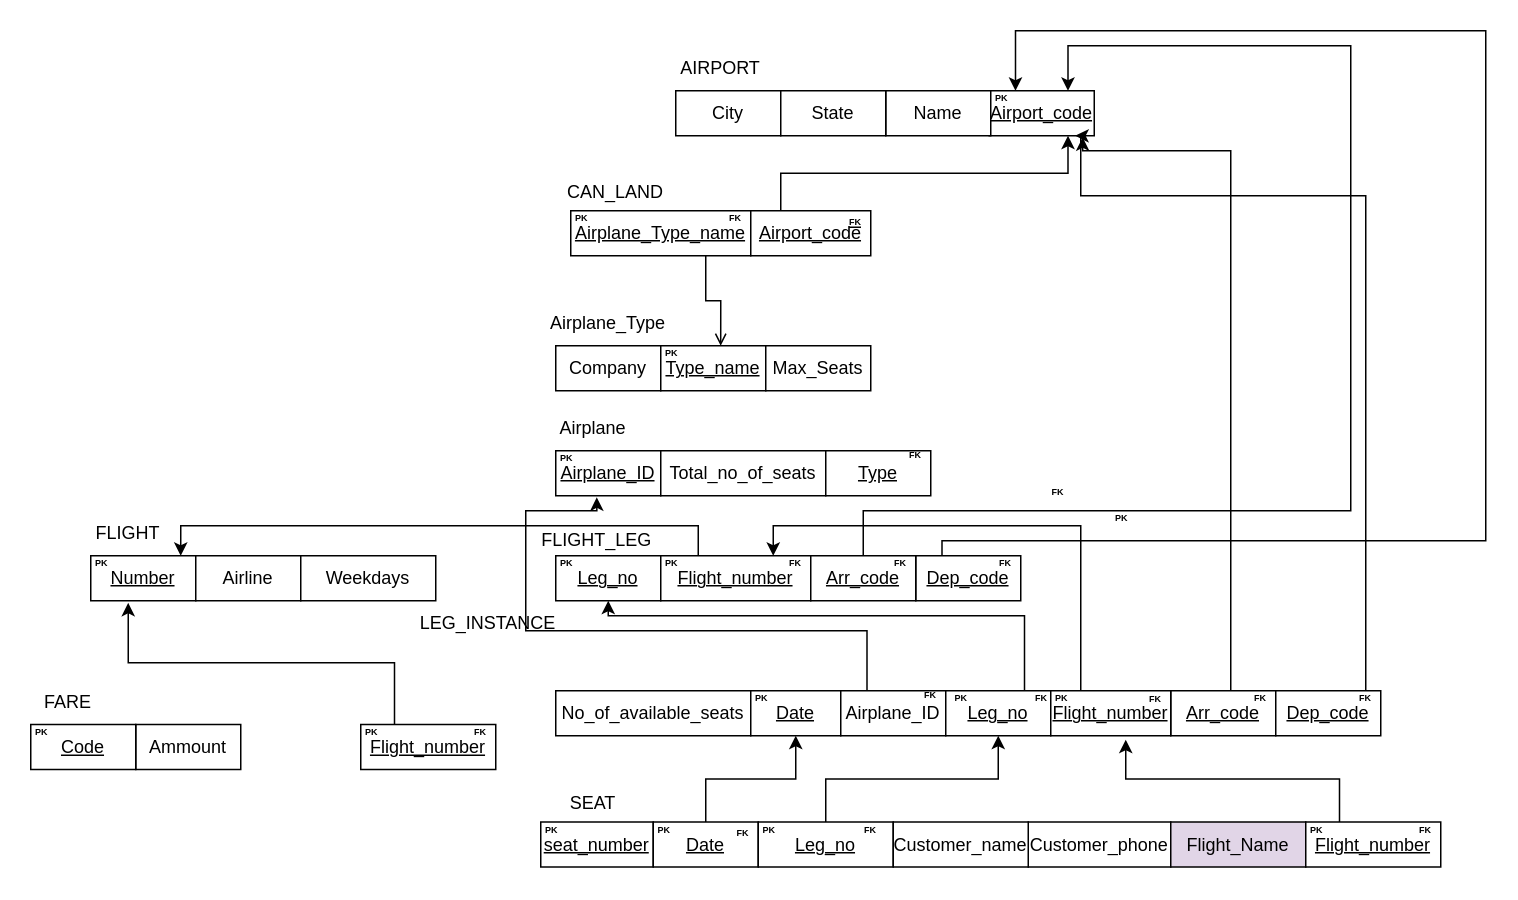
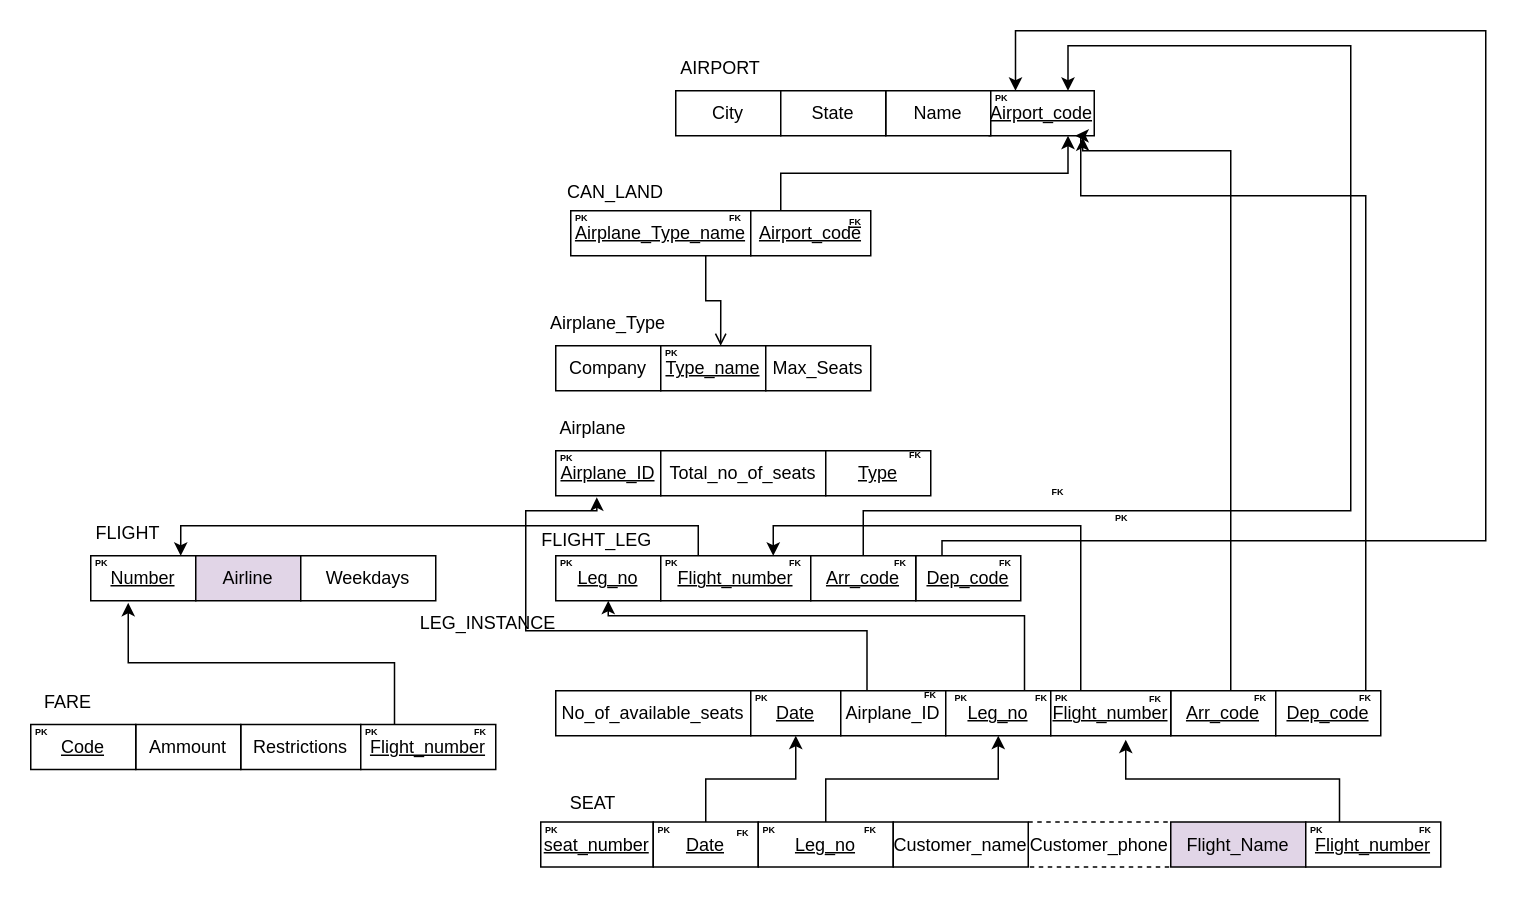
  <mxCell id="0" />
  <mxCell id="1" parent="0" />
  <mxCell id="2" value="Airport_code" style="rounded=0;whiteSpace=wrap;html=1;fontStyle=4" parent="1" vertex="1"><mxGeometry x="659" y="60" width="70" height="30" as="geometry" /></mxCell>
  <mxCell id="3" value="City" style="rounded=0;whiteSpace=wrap;html=1;" parent="1" vertex="1"><mxGeometry x="450" y="60" width="70" height="30" as="geometry" /></mxCell>
  <mxCell id="4" value="Name" style="rounded=0;whiteSpace=wrap;html=1;fontStyle=0" parent="1" vertex="1"><mxGeometry x="590" y="60" width="70" height="30" as="geometry" /></mxCell>
  <mxCell id="5" value="State" style="rounded=0;whiteSpace=wrap;html=1;" parent="1" vertex="1"><mxGeometry x="520" y="60" width="70" height="30" as="geometry" /></mxCell>
  <mxCell id="6" value="AIRPORT" style="rounded=0;whiteSpace=wrap;html=1;strokeColor=none;fillColor=none;" parent="1" vertex="1"><mxGeometry x="450" y="30" width="60" height="30" as="geometry" /></mxCell>
  <mxCell id="7" value="Company" style="rounded=0;whiteSpace=wrap;html=1;" parent="1" vertex="1"><mxGeometry x="370" y="230" width="70" height="30" as="geometry" /></mxCell>
  <mxCell id="8" value="Type_name" style="rounded=0;whiteSpace=wrap;html=1;fontStyle=4" parent="1" vertex="1"><mxGeometry x="440" y="230" width="70" height="30" as="geometry" /></mxCell>
  <mxCell id="9" value="Max_Seats" style="rounded=0;whiteSpace=wrap;html=1;" parent="1" vertex="1"><mxGeometry x="510" y="230" width="70" height="30" as="geometry" /></mxCell>
  <mxCell id="10" value="Airplane_Type" style="rounded=0;whiteSpace=wrap;html=1;strokeColor=none;fillColor=none;" parent="1" vertex="1"><mxGeometry x="380" y="200" width="50" height="30" as="geometry" /></mxCell>
  <mxCell id="11" value="Airplane_ID" style="rounded=0;whiteSpace=wrap;html=1;fontStyle=4" parent="1" vertex="1"><mxGeometry x="370" y="300" width="70" height="30" as="geometry" /></mxCell>
  <mxCell id="12" value="Leg_no" style="rounded=0;whiteSpace=wrap;html=1;fontStyle=4" parent="1" vertex="1"><mxGeometry x="370" y="370" width="70" height="30" as="geometry" /></mxCell>
  <mxCell id="13" value="Total_no_of_seats" style="rounded=0;whiteSpace=wrap;html=1;" parent="1" vertex="1"><mxGeometry x="440" y="300" width="110" height="30" as="geometry" /></mxCell>
  <mxCell id="14" value="Type" style="rounded=0;whiteSpace=wrap;html=1;fontStyle=4" parent="1" vertex="1"><mxGeometry x="550" y="300" width="70" height="30" as="geometry" /></mxCell>
  <mxCell id="15" style="edgeStyle=orthogonalEdgeStyle;rounded=0;orthogonalLoop=1;jettySize=auto;html=1;exitX=0.25;exitY=0;exitDx=0;exitDy=0;entryX=0.857;entryY=0;entryDx=0;entryDy=0;entryPerimeter=0;" edge="1" parent="1" source="16" target="22"><mxGeometry relative="1" as="geometry"><mxPoint x="130" y="330" as="targetPoint" /></mxGeometry></mxCell>
  <mxCell id="16" value="Flight_number" style="rounded=0;whiteSpace=wrap;html=1;fontStyle=4" parent="1" vertex="1"><mxGeometry x="440" y="370" width="100" height="30" as="geometry" /></mxCell>
  <mxCell id="17" style="edgeStyle=orthogonalEdgeStyle;rounded=0;orthogonalLoop=1;jettySize=auto;html=1;exitX=0.25;exitY=0;exitDx=0;exitDy=0;entryX=0.25;entryY=0;entryDx=0;entryDy=0;" edge="1" parent="1" source="18" target="2"><mxGeometry relative="1" as="geometry"><mxPoint x="930" y="40" as="targetPoint" /><Array as="points"><mxPoint x="628" y="360" /><mxPoint x="990" y="360" /><mxPoint x="990" y="20" /><mxPoint x="676" y="20" /></Array></mxGeometry></mxCell>
  <mxCell id="18" value="Dep_code" style="rounded=0;whiteSpace=wrap;html=1;fontStyle=4" parent="1" vertex="1"><mxGeometry x="610" y="370" width="70" height="30" as="geometry" /></mxCell>
  <mxCell id="19" value="Airplane" style="rounded=0;whiteSpace=wrap;html=1;strokeColor=none;fillColor=none;" parent="1" vertex="1"><mxGeometry x="370" y="270" width="50" height="30" as="geometry" /></mxCell>
  <mxCell id="20" value="FLIGHT_LEG" style="rounded=0;whiteSpace=wrap;html=1;strokeColor=none;fillColor=none;" parent="1" vertex="1"><mxGeometry x="375" y="350" width="45" height="20" as="geometry" /></mxCell>
  <mxCell id="21" value="No_of_available_seats" style="rounded=0;whiteSpace=wrap;html=1;" parent="1" vertex="1"><mxGeometry x="370" y="460" width="130" height="30" as="geometry" /></mxCell>
  <mxCell id="22" value="Number" style="rounded=0;whiteSpace=wrap;html=1;fontStyle=4" parent="1" vertex="1"><mxGeometry x="60" y="370" width="70" height="30" as="geometry" /></mxCell>
+ <mxCell id="23" value="Restrictions" style="rounded=0;whiteSpace=wrap;html=1;" parent="1" vertex="1"><mxGeometry x="160" y="482.5" width="80" height="30" as="geometry" /></mxCell>
  <mxCell id="24" value="Ammount" style="rounded=0;whiteSpace=wrap;html=1;" parent="1" vertex="1"><mxGeometry x="90" y="482.5" width="70" height="30" as="geometry" /></mxCell>
  <mxCell id="25" value="Date" style="rounded=0;whiteSpace=wrap;html=1;fontStyle=4" parent="1" vertex="1"><mxGeometry x="500" y="460" width="60" height="30" as="geometry" /></mxCell>
  <mxCell id="26" style="edgeStyle=orthogonalEdgeStyle;rounded=0;orthogonalLoop=1;jettySize=auto;html=1;exitX=0.25;exitY=0;exitDx=0;exitDy=0;entryX=0.391;entryY=1.036;entryDx=0;entryDy=0;entryPerimeter=0;" parent="1" source="27" target="11" edge="1"><mxGeometry relative="1" as="geometry"><Array as="points"><mxPoint x="578" y="420" /><mxPoint x="350" y="420" /><mxPoint x="350" y="340" /><mxPoint x="397" y="340" /></Array></mxGeometry></mxCell>
  <mxCell id="27" value="Airplane_ID" style="rounded=0;whiteSpace=wrap;html=1;fontStyle=0" parent="1" vertex="1"><mxGeometry x="560" y="460" width="70" height="30" as="geometry" /></mxCell>
- <mxCell id="28" value="Airline" style="rounded=0;whiteSpace=wrap;html=1;" parent="1" vertex="1"><mxGeometry x="130" y="370" width="70" height="30" as="geometry" /></mxCell>
+ <mxCell id="28" value="Airline" style="rounded=0;whiteSpace=wrap;html=1;fillColor=#e1d5e7;" parent="1" vertex="1"><mxGeometry x="130" y="370" width="70" height="30" as="geometry" /></mxCell>
  <mxCell id="29" value="Code" style="rounded=0;whiteSpace=wrap;html=1;fontStyle=4" parent="1" vertex="1"><mxGeometry x="20" y="482.5" width="70" height="30" as="geometry" /></mxCell>
  <mxCell id="30" value="LEG_INSTANCE" style="rounded=0;whiteSpace=wrap;html=1;strokeColor=none;fillColor=none;" parent="1" vertex="1"><mxGeometry x="300" y="400" width="50" height="30" as="geometry" /></mxCell>
  <mxCell id="31" value="FARE" style="rounded=0;whiteSpace=wrap;html=1;strokeColor=none;fillColor=none;" parent="1" vertex="1"><mxGeometry x="20" y="452.5" width="50" height="30" as="geometry" /></mxCell>
  <mxCell id="32" value="FLIGHT" style="rounded=0;whiteSpace=wrap;html=1;strokeColor=none;fillColor=none;" parent="1" vertex="1"><mxGeometry x="60" y="340" width="50" height="30" as="geometry" /></mxCell>
  <mxCell id="33" value="Weekdays" style="rounded=0;whiteSpace=wrap;html=1;fontStyle=0" parent="1" vertex="1"><mxGeometry x="200" y="370" width="90" height="30" as="geometry" /></mxCell>
  <mxCell id="34" style="edgeStyle=orthogonalEdgeStyle;rounded=0;orthogonalLoop=1;jettySize=auto;html=1;exitX=0.25;exitY=0;exitDx=0;exitDy=0;entryX=0.357;entryY=1.047;entryDx=0;entryDy=0;entryPerimeter=0;" edge="1" parent="1" source="35" target="22"><mxGeometry relative="1" as="geometry" /></mxCell>
  <mxCell id="35" value="Flight_number" style="rounded=0;whiteSpace=wrap;html=1;fontStyle=4" parent="1" vertex="1"><mxGeometry x="240" y="482.5" width="90" height="30" as="geometry" /></mxCell>
  <mxCell id="36" style="edgeStyle=orthogonalEdgeStyle;rounded=0;orthogonalLoop=1;jettySize=auto;html=1;exitX=0.5;exitY=0;exitDx=0;exitDy=0;entryX=0.75;entryY=0;entryDx=0;entryDy=0;" edge="1" parent="1" source="37" target="2"><mxGeometry relative="1" as="geometry"><mxPoint x="740" y="40" as="targetPoint" /><Array as="points"><mxPoint x="575" y="340" /><mxPoint x="900" y="340" /><mxPoint x="900" y="30" /><mxPoint x="712" y="30" /></Array></mxGeometry></mxCell>
  <mxCell id="37" value="Arr_code" style="rounded=0;whiteSpace=wrap;html=1;fontStyle=4" parent="1" vertex="1"><mxGeometry x="540" y="370" width="70" height="30" as="geometry" /></mxCell>
  <mxCell id="38" value="PK" style="rounded=0;whiteSpace=wrap;html=1;strokeColor=none;fillColor=none;fontSize=6;fontStyle=1" parent="1" vertex="1"><mxGeometry x="740" y="340" width="15" height="10" as="geometry" /></mxCell>
  <mxCell id="39" value="FK" style="rounded=0;whiteSpace=wrap;html=1;strokeColor=none;fillColor=none;fontSize=6;fontStyle=1" parent="1" vertex="1"><mxGeometry x="685" y="315" width="40" height="25" as="geometry" /></mxCell>
  <mxCell id="40" style="edgeStyle=orthogonalEdgeStyle;rounded=0;orthogonalLoop=1;jettySize=auto;html=1;exitX=0;exitY=1;exitDx=0;exitDy=0;" edge="1" parent="1" source="41"><mxGeometry relative="1" as="geometry"><mxPoint x="360" y="577.69" as="targetPoint" /></mxGeometry></mxCell>
  <mxCell id="41" value="seat_number" style="rounded=0;whiteSpace=wrap;html=1;fontStyle=4" parent="1" vertex="1"><mxGeometry x="360" y="547.5" width="75" height="30" as="geometry" /></mxCell>
  <mxCell id="42" style="edgeStyle=orthogonalEdgeStyle;rounded=0;orthogonalLoop=1;jettySize=auto;html=1;exitX=0.5;exitY=0;exitDx=0;exitDy=0;entryX=0.5;entryY=1;entryDx=0;entryDy=0;fontColor=none;" parent="1" source="43" target="25" edge="1"><mxGeometry relative="1" as="geometry" /></mxCell>
  <mxCell id="43" value="&lt;u&gt;Date&lt;/u&gt;" style="rounded=0;whiteSpace=wrap;html=1;" parent="1" vertex="1"><mxGeometry x="435" y="547.5" width="70" height="30" as="geometry" /></mxCell>
  <mxCell id="44" value="SEAT" style="rounded=0;whiteSpace=wrap;html=1;strokeColor=none;fillColor=none;" parent="1" vertex="1"><mxGeometry x="370" y="520" width="50" height="30" as="geometry" /></mxCell>
  <mxCell id="45" style="edgeStyle=orthogonalEdgeStyle;rounded=0;orthogonalLoop=1;jettySize=auto;html=1;exitX=0.5;exitY=0;exitDx=0;exitDy=0;entryX=0.5;entryY=1;entryDx=0;entryDy=0;" edge="1" parent="1" source="46" target="59"><mxGeometry relative="1" as="geometry" /></mxCell>
  <mxCell id="46" value="Leg_no" style="rounded=0;whiteSpace=wrap;html=1;fontStyle=4" parent="1" vertex="1"><mxGeometry x="505" y="547.5" width="90" height="30" as="geometry" /></mxCell>
  <mxCell id="47" style="edgeStyle=orthogonalEdgeStyle;rounded=0;orthogonalLoop=1;jettySize=auto;html=1;exitX=0.75;exitY=1;exitDx=0;exitDy=0;entryX=0.571;entryY=0;entryDx=0;entryDy=0;entryPerimeter=0;endArrow=open;" parent="1" source="48" target="8" edge="1"><mxGeometry relative="1" as="geometry" /></mxCell>
  <mxCell id="48" value="Airplane_Type_name" style="rounded=0;whiteSpace=wrap;html=1;fontStyle=4" parent="1" vertex="1"><mxGeometry x="380" y="140" width="120" height="30" as="geometry" /></mxCell>
  <mxCell id="49" style="edgeStyle=orthogonalEdgeStyle;rounded=0;orthogonalLoop=1;jettySize=auto;html=1;exitX=0.25;exitY=0;exitDx=0;exitDy=0;entryX=0.75;entryY=1;entryDx=0;entryDy=0;" parent="1" source="50" target="2" edge="1"><mxGeometry relative="1" as="geometry" /></mxCell>
  <mxCell id="50" value="Airport_code" style="rounded=0;whiteSpace=wrap;html=1;fontStyle=4" parent="1" vertex="1"><mxGeometry x="500" y="140" width="80" height="30" as="geometry" /></mxCell>
  <mxCell id="51" value="CAN_LAND" style="rounded=0;whiteSpace=wrap;html=1;strokeColor=none;fillColor=none;" parent="1" vertex="1"><mxGeometry x="385" y="122.5" width="50" height="10" as="geometry" /></mxCell>
  <mxCell id="52" value="PK" style="rounded=0;whiteSpace=wrap;html=1;strokeColor=none;fillColor=none;fontSize=6;fontStyle=1" parent="1" vertex="1"><mxGeometry x="440" y="230" width="15" height="10" as="geometry" /></mxCell>
  <mxCell id="53" value="PK" style="rounded=0;whiteSpace=wrap;html=1;strokeColor=none;fillColor=none;fontSize=6;fontStyle=1" parent="1" vertex="1"><mxGeometry x="660" y="60" width="15" height="10" as="geometry" /></mxCell>
  <mxCell id="54" value="PK" style="rounded=0;whiteSpace=wrap;html=1;strokeColor=none;fillColor=none;fontSize=6;fontStyle=1" parent="1" vertex="1"><mxGeometry x="380" y="140" width="15" height="10" as="geometry" /></mxCell>
  <mxCell id="55" value="FK" style="rounded=0;whiteSpace=wrap;html=1;strokeColor=none;fillColor=none;fontSize=6;fontStyle=1" parent="1" vertex="1"><mxGeometry x="470" y="132.5" width="40" height="25" as="geometry" /></mxCell>
  <mxCell id="56" value="FK" style="rounded=0;whiteSpace=wrap;html=1;strokeColor=none;fillColor=none;fontSize=6;fontStyle=5" parent="1" vertex="1"><mxGeometry x="550" y="135" width="40" height="25" as="geometry" /></mxCell>
  <mxCell id="57" value="FK" style="rounded=0;whiteSpace=wrap;html=1;strokeColor=none;fillColor=none;fontSize=6;fontStyle=1" parent="1" vertex="1"><mxGeometry x="590" y="290" width="40" height="25" as="geometry" /></mxCell>
  <mxCell id="58" style="edgeStyle=orthogonalEdgeStyle;rounded=0;orthogonalLoop=1;jettySize=auto;html=1;exitX=0.75;exitY=0;exitDx=0;exitDy=0;" edge="1" parent="1" source="59" target="12"><mxGeometry relative="1" as="geometry"><Array as="points"><mxPoint x="682" y="410" /><mxPoint x="405" y="410" /></Array></mxGeometry></mxCell>
  <mxCell id="59" value="Leg_no" style="rounded=0;whiteSpace=wrap;html=1;fontStyle=4" parent="1" vertex="1"><mxGeometry x="630" y="460" width="70" height="30" as="geometry" /></mxCell>
  <mxCell id="60" value="PK" style="rounded=0;whiteSpace=wrap;html=1;strokeColor=none;fillColor=none;fontSize=6;fontStyle=1" parent="1" vertex="1"><mxGeometry x="370" y="300" width="15" height="10" as="geometry" /></mxCell>
  <mxCell id="61" value="FK" style="rounded=0;whiteSpace=wrap;html=1;strokeColor=none;fillColor=none;fontSize=6;fontStyle=1" parent="1" vertex="1"><mxGeometry x="600" y="450" width="40" height="25" as="geometry" /></mxCell>
  <mxCell id="62" value="FK" style="rounded=0;whiteSpace=wrap;html=1;strokeColor=none;fillColor=none;fontSize=6;fontStyle=1" parent="1" vertex="1"><mxGeometry x="475" y="542.5" width="40" height="25" as="geometry" /></mxCell>
  <mxCell id="63" value="PK" style="rounded=0;whiteSpace=wrap;html=1;strokeColor=none;fillColor=none;fontSize=6;fontStyle=1" parent="1" vertex="1"><mxGeometry x="500" y="460" width="15" height="10" as="geometry" /></mxCell>
  <mxCell id="64" value="PK" style="rounded=0;whiteSpace=wrap;html=1;strokeColor=none;fillColor=none;fontSize=6;fontStyle=1" parent="1" vertex="1"><mxGeometry x="435" y="547.5" width="15" height="10" as="geometry" /></mxCell>
  <mxCell id="65" value="PK" style="rounded=0;whiteSpace=wrap;html=1;strokeColor=none;fillColor=none;fontSize=6;fontStyle=1" parent="1" vertex="1"><mxGeometry x="505" y="547.5" width="15" height="10" as="geometry" /></mxCell>
  <mxCell id="66" value="FK" style="rounded=0;whiteSpace=wrap;html=1;strokeColor=none;fillColor=none;fontSize=6;fontStyle=1" parent="1" vertex="1"><mxGeometry x="560" y="540" width="40" height="25" as="geometry" /></mxCell>
- <mxCell id="67" value="Customer_phone" style="rounded=0;whiteSpace=wrap;html=1;fontStyle=0" parent="1" vertex="1"><mxGeometry x="685" y="547.5" width="95" height="30" as="geometry" /></mxCell>
+ <mxCell id="67" value="Customer_phone" style="rounded=0;whiteSpace=wrap;html=1;fontStyle=0;dashed=1;" parent="1" vertex="1"><mxGeometry x="685" y="547.5" width="95" height="30" as="geometry" /></mxCell>
  <mxCell id="68" value="Customer_name" style="rounded=0;whiteSpace=wrap;html=1;fontStyle=0" parent="1" vertex="1"><mxGeometry x="595" y="547.5" width="90" height="30" as="geometry" /></mxCell>
  <mxCell id="69" value="Flight_Name" style="rounded=0;whiteSpace=wrap;html=1;fontStyle=0;fillColor=#e1d5e7;" parent="1" vertex="1"><mxGeometry x="780" y="547.5" width="90" height="30" as="geometry" /></mxCell>
  <mxCell id="70" style="edgeStyle=orthogonalEdgeStyle;rounded=0;orthogonalLoop=1;jettySize=auto;html=1;exitX=0.25;exitY=0;exitDx=0;exitDy=0;entryX=0.89;entryY=1.036;entryDx=0;entryDy=0;entryPerimeter=0;" edge="1" parent="1" source="71" target="2"><mxGeometry relative="1" as="geometry"><mxPoint x="930" y="120" as="targetPoint" /><Array as="points"><mxPoint x="820" y="460" /><mxPoint x="820" y="100" /><mxPoint x="721" y="100" /></Array></mxGeometry></mxCell>
  <mxCell id="71" value="Arr_code" style="rounded=0;whiteSpace=wrap;html=1;fontStyle=4" parent="1" vertex="1"><mxGeometry x="780" y="460" width="70" height="30" as="geometry" /></mxCell>
  <mxCell id="72" style="edgeStyle=orthogonalEdgeStyle;rounded=0;orthogonalLoop=1;jettySize=auto;html=1;exitX=0.25;exitY=0;exitDx=0;exitDy=0;entryX=0.75;entryY=0;entryDx=0;entryDy=0;" edge="1" parent="1" source="73" target="16"><mxGeometry relative="1" as="geometry" /></mxCell>
  <mxCell id="73" value="Flight_number" style="rounded=0;whiteSpace=wrap;html=1;fontStyle=4" parent="1" vertex="1"><mxGeometry x="700" y="460" width="80" height="30" as="geometry" /></mxCell>
  <mxCell id="74" style="edgeStyle=orthogonalEdgeStyle;rounded=0;orthogonalLoop=1;jettySize=auto;html=1;exitX=0.5;exitY=0;exitDx=0;exitDy=0;entryX=0.819;entryY=0.999;entryDx=0;entryDy=0;entryPerimeter=0;" edge="1" parent="1" source="75" target="2"><mxGeometry relative="1" as="geometry"><mxPoint x="930" y="110" as="targetPoint" /><Array as="points"><mxPoint x="910" y="460" /><mxPoint x="910" y="130" /><mxPoint x="720" y="130" /><mxPoint x="720" y="90" /></Array></mxGeometry></mxCell>
  <mxCell id="75" value="Dep_code" style="rounded=0;whiteSpace=wrap;html=1;fontStyle=4" parent="1" vertex="1"><mxGeometry x="850" y="460" width="70" height="30" as="geometry" /></mxCell>
  <mxCell id="76" style="edgeStyle=orthogonalEdgeStyle;rounded=0;orthogonalLoop=1;jettySize=auto;html=1;exitX=0.25;exitY=0;exitDx=0;exitDy=0;entryX=0.625;entryY=1.087;entryDx=0;entryDy=0;entryPerimeter=0;" edge="1" parent="1" source="77" target="73"><mxGeometry relative="1" as="geometry" /></mxCell>
  <mxCell id="77" value="Flight_number" style="rounded=0;whiteSpace=wrap;html=1;fontStyle=4" vertex="1" parent="1"><mxGeometry x="870" y="547.5" width="90" height="30" as="geometry" /></mxCell>
  <mxCell id="78" value="PK" style="rounded=0;whiteSpace=wrap;html=1;strokeColor=none;fillColor=none;fontSize=6;fontStyle=1" vertex="1" parent="1"><mxGeometry x="360" y="547.5" width="15" height="10" as="geometry" /></mxCell>
  <mxCell id="79" value="PK" style="rounded=0;whiteSpace=wrap;html=1;strokeColor=none;fillColor=none;fontSize=6;fontStyle=1" vertex="1" parent="1"><mxGeometry x="870" y="547.5" width="15" height="10" as="geometry" /></mxCell>
  <mxCell id="80" value="FK" style="rounded=0;whiteSpace=wrap;html=1;strokeColor=none;fillColor=none;fontSize=6;fontStyle=1" vertex="1" parent="1"><mxGeometry x="930" y="540" width="40" height="25" as="geometry" /></mxCell>
  <mxCell id="81" value="FK" style="rounded=0;whiteSpace=wrap;html=1;strokeColor=none;fillColor=none;fontSize=6;fontStyle=1" vertex="1" parent="1"><mxGeometry x="750" y="452.5" width="40" height="27.5" as="geometry" /></mxCell>
  <mxCell id="82" value="PK" style="rounded=0;whiteSpace=wrap;html=1;strokeColor=none;fillColor=none;fontSize=6;fontStyle=1" vertex="1" parent="1"><mxGeometry x="700" y="460" width="15" height="10" as="geometry" /></mxCell>
  <mxCell id="83" value="PK" style="rounded=0;whiteSpace=wrap;html=1;strokeColor=none;fillColor=none;fontSize=6;fontStyle=1" vertex="1" parent="1"><mxGeometry x="370" y="370" width="15" height="10" as="geometry" /></mxCell>
  <mxCell id="84" value="PK" style="rounded=0;whiteSpace=wrap;html=1;strokeColor=none;fillColor=none;fontSize=6;fontStyle=1" vertex="1" parent="1"><mxGeometry x="632.5" y="460" width="15" height="10" as="geometry" /></mxCell>
  <mxCell id="85" value="FK" style="rounded=0;whiteSpace=wrap;html=1;strokeColor=none;fillColor=none;fontSize=6;fontStyle=1" vertex="1" parent="1"><mxGeometry x="674" y="452.5" width="40" height="25" as="geometry" /></mxCell>
  <mxCell id="86" value="FK" style="rounded=0;whiteSpace=wrap;html=1;strokeColor=none;fillColor=none;fontSize=6;fontStyle=1" vertex="1" parent="1"><mxGeometry x="890" y="452.5" width="40" height="25" as="geometry" /></mxCell>
  <mxCell id="87" value="FK" style="rounded=0;whiteSpace=wrap;html=1;strokeColor=none;fillColor=none;fontSize=6;fontStyle=1" vertex="1" parent="1"><mxGeometry x="820" y="452.5" width="40" height="25" as="geometry" /></mxCell>
  <mxCell id="88" value="FK" style="rounded=0;whiteSpace=wrap;html=1;strokeColor=none;fillColor=none;fontSize=6;fontStyle=1" vertex="1" parent="1"><mxGeometry x="580" y="362.5" width="40" height="25" as="geometry" /></mxCell>
  <mxCell id="89" value="FK" style="rounded=0;whiteSpace=wrap;html=1;strokeColor=none;fillColor=none;fontSize=6;fontStyle=1" vertex="1" parent="1"><mxGeometry x="650" y="362.5" width="40" height="25" as="geometry" /></mxCell>
  <mxCell id="90" value="PK" style="rounded=0;whiteSpace=wrap;html=1;strokeColor=none;fillColor=none;fontSize=6;fontStyle=1" vertex="1" parent="1"><mxGeometry x="60" y="370" width="15" height="10" as="geometry" /></mxCell>
  <mxCell id="91" value="PK" style="rounded=0;whiteSpace=wrap;html=1;strokeColor=none;fillColor=none;fontSize=6;fontStyle=1" vertex="1" parent="1"><mxGeometry x="20" y="482.5" width="15" height="10" as="geometry" /></mxCell>
  <mxCell id="92" value="PK" style="rounded=0;whiteSpace=wrap;html=1;strokeColor=none;fillColor=none;fontSize=6;fontStyle=1" vertex="1" parent="1"><mxGeometry x="240" y="482.5" width="15" height="10" as="geometry" /></mxCell>
  <mxCell id="93" value="FK" style="rounded=0;whiteSpace=wrap;html=1;strokeColor=none;fillColor=none;fontSize=6;fontStyle=1" vertex="1" parent="1"><mxGeometry y="475" width="40" height="25" as="geometry" x="300" /></mxCell>
  <mxCell id="94" value="PK" style="rounded=0;whiteSpace=wrap;html=1;strokeColor=none;fillColor=none;fontSize=6;fontStyle=1" vertex="1" parent="1"><mxGeometry x="440" y="370" width="15" height="10" as="geometry" /></mxCell>
  <mxCell id="95" value="FK" style="rounded=0;whiteSpace=wrap;html=1;strokeColor=none;fillColor=none;fontSize=6;fontStyle=1" vertex="1" parent="1"><mxGeometry x="510" y="362.5" width="40" height="25" as="geometry" /></mxCell>
